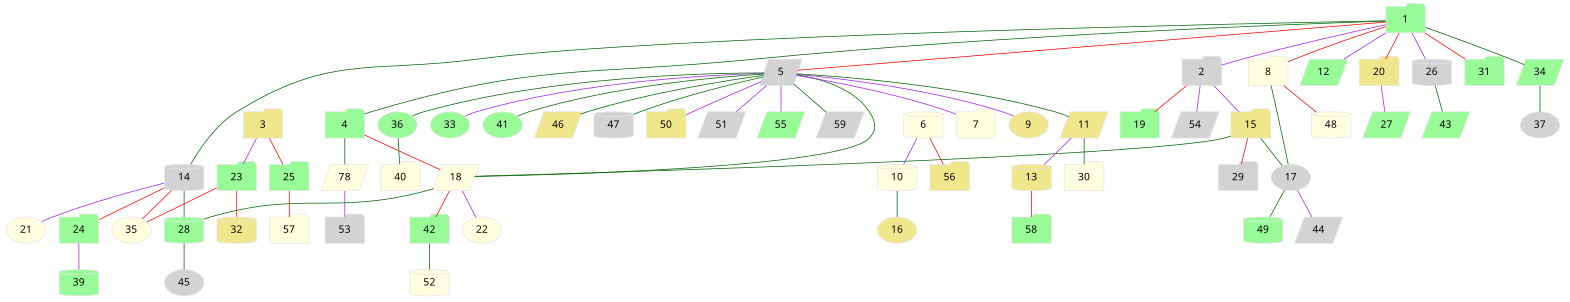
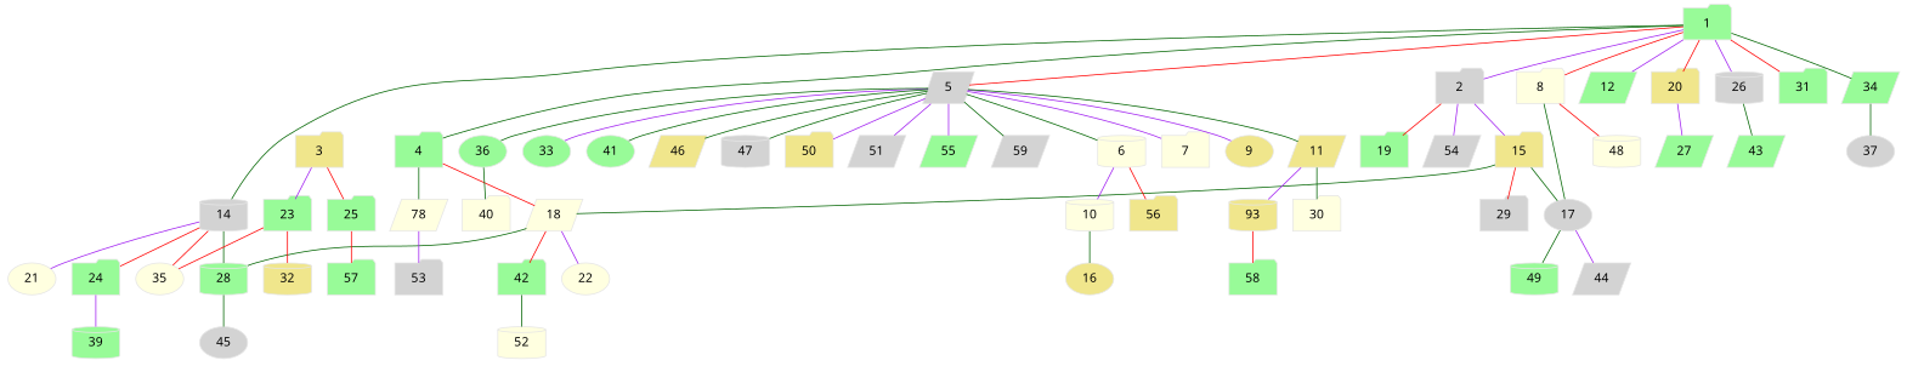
  graph {
    fontname="Noto Sans"
    node [color=gray90 fillcolor=palegreen fontname="Noto Sans" shape=folder style=filled]
    edge [color=darkgreen fontname="Noto Sans" weight=1.0]
    2 [fillcolor=lightgrey]
    1
    4
    5 [fillcolor=lightgrey shape=parallelogram]
    8 [fillcolor=lightyellow]
    12 [shape=parallelogram]
    14 [fillcolor=lightgrey shape=cylinder]
    20 [fillcolor=khaki]
    26 [fillcolor=lightgrey shape=cylinder]
    31
    34 [shape=parallelogram]
    15 [fillcolor=khaki]
    19
    54 [fillcolor=lightgrey shape=parallelogram]
    18 [fillcolor=lightyellow shape=parallelogram]
    n16 [fillcolor=lightyellow label=78 shape=parallelogram]
    6 [fillcolor=lightyellow shape=cylinder]
    7 [fillcolor=lightyellow]
    9 [fillcolor=khaki shape=ellipse]
    11 [fillcolor=khaki shape=parallelogram]
    33 [shape=ellipse]
    36 [shape=ellipse]
    41 [shape=ellipse]
    46 [fillcolor=khaki shape=parallelogram]
    47 [fillcolor=lightgrey shape=cylinder]
    50 [fillcolor=khaki]
    51 [fillcolor=lightgrey shape=parallelogram]
    55 [shape=parallelogram]
    59 [fillcolor=lightgrey shape=parallelogram]
    17 [fillcolor=lightgrey shape=ellipse]
    48 [fillcolor=lightyellow shape=cylinder]
    21 [fillcolor=lightyellow shape=ellipse]
    24
    28 [shape=cylinder]
    35 [fillcolor=lightyellow shape=ellipse]
    27 [shape=parallelogram]
    43 [shape=parallelogram]
    37 [fillcolor=lightgrey shape=ellipse]
    3 [fillcolor=khaki]
    23
    25
    29 [fillcolor=lightgrey]
    32 [fillcolor=khaki shape=cylinder]
-   57 [fillcolor=lightyellow]
+   57
    22 [fillcolor=lightyellow shape=ellipse]
    42
    53 [fillcolor=lightgrey]
    10 [fillcolor=lightyellow shape=cylinder]
    56 [fillcolor=khaki]
-   13 [fillcolor=khaki shape=cylinder]
+   13 [fillcolor=khaki shape=cylinder label=93]
    30 [fillcolor=lightyellow]
    40 [fillcolor=lightyellow]
    16 [fillcolor=khaki shape=ellipse]
    44 [fillcolor=lightgrey shape=parallelogram]
    49 [shape=cylinder]
    58
    39 [shape=cylinder]
    45 [fillcolor=lightgrey shape=ellipse]
    52 [fillcolor=lightyellow shape=cylinder]
    2 -- 15 [color=purple]
    2 -- 19 [color=red]
    2 -- 54 [color=purple]
    1 -- 2 [color=purple]
    1 -- 4
    1 -- 5 [color=red]
    1 -- 8 [color=red]
    1 -- 12 [color=purple]
    1 -- 14
    1 -- 20 [color=red]
    1 -- 26 [color=purple]
    1 -- 31 [color=red]
    1 -- 34 [weight=5.0]
    4 -- 18 [color=red weight=2.0]
    4 -- n16
-   5 -- 18
+   5 -- 6
    5 -- 7 [color=purple]
    5 -- 9 [color=purple]
    5 -- 11
    5 -- 33 [color=purple]
    5 -- 36
    5 -- 41
    5 -- 46
    5 -- 47
    5 -- 50 [color=purple]
    5 -- 51 [color=purple]
    5 -- 55 [color=purple]
    5 -- 59
    8 -- 17
    8 -- 48 [color=red]
    14 -- 21 [color=purple]
    14 -- 24 [color=red]
    14 -- 28 [weight=3.0]
    14 -- 35 [color=red]
    20 -- 27 [color=purple]
    26 -- 43
    34 -- 37
    15 -- 18
    15 -- 17
    15 -- 29 [color=red]
    18 -- 28
    18 -- 22 [color=purple]
    18 -- 42 [color=red]
    n16 -- 53 [color=purple]
    6 -- 10 [color=purple]
    6 -- 56 [color=red]
    11 -- 13 [color=purple]
    11 -- 30 [weight=3.0]
    36 -- 40
    17 -- 44 [color=purple]
    17 -- 49
    24 -- 39 [color=purple]
    28 -- 45
    3 -- 23 [color=purple]
    3 -- 25 [color=red]
    23 -- 35 [color=red]
    23 -- 32 [color=red weight=2.0]
    25 -- 57 [color=red weight=2.0]
    42 -- 52 [weight=3.0]
    10 -- 16
    13 -- 58 [color=red]
  }
